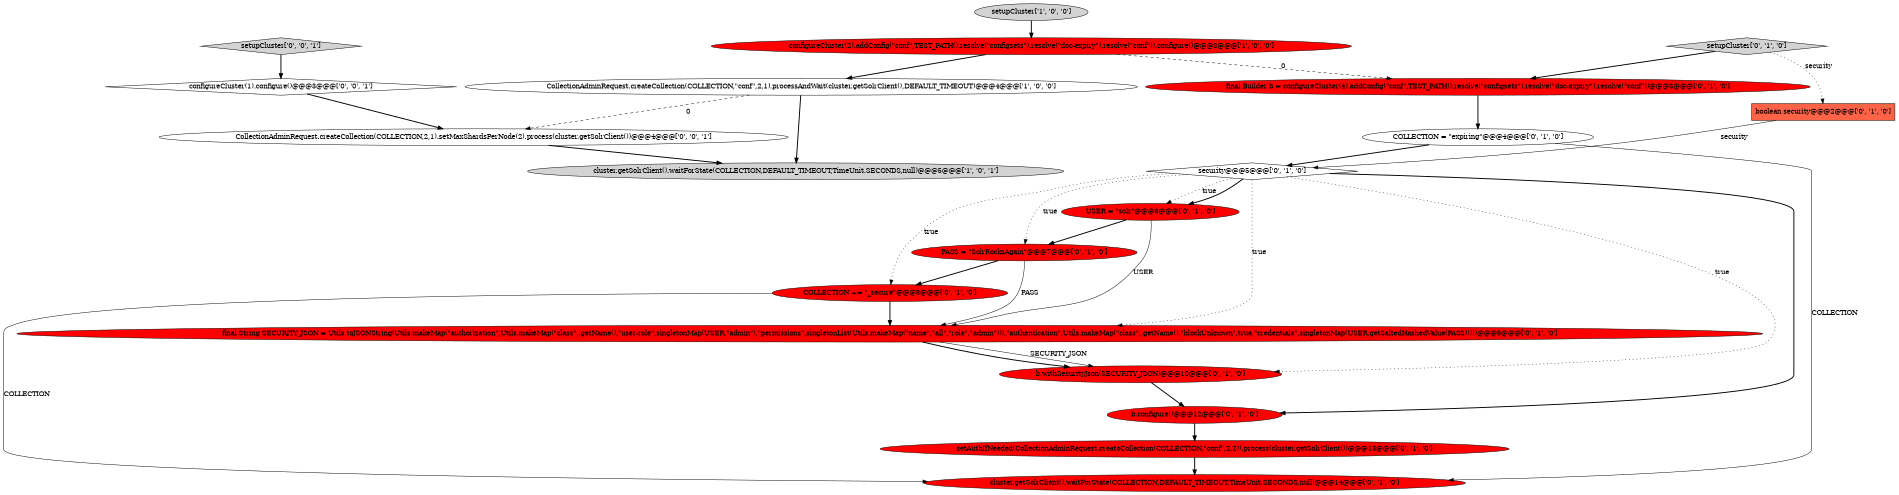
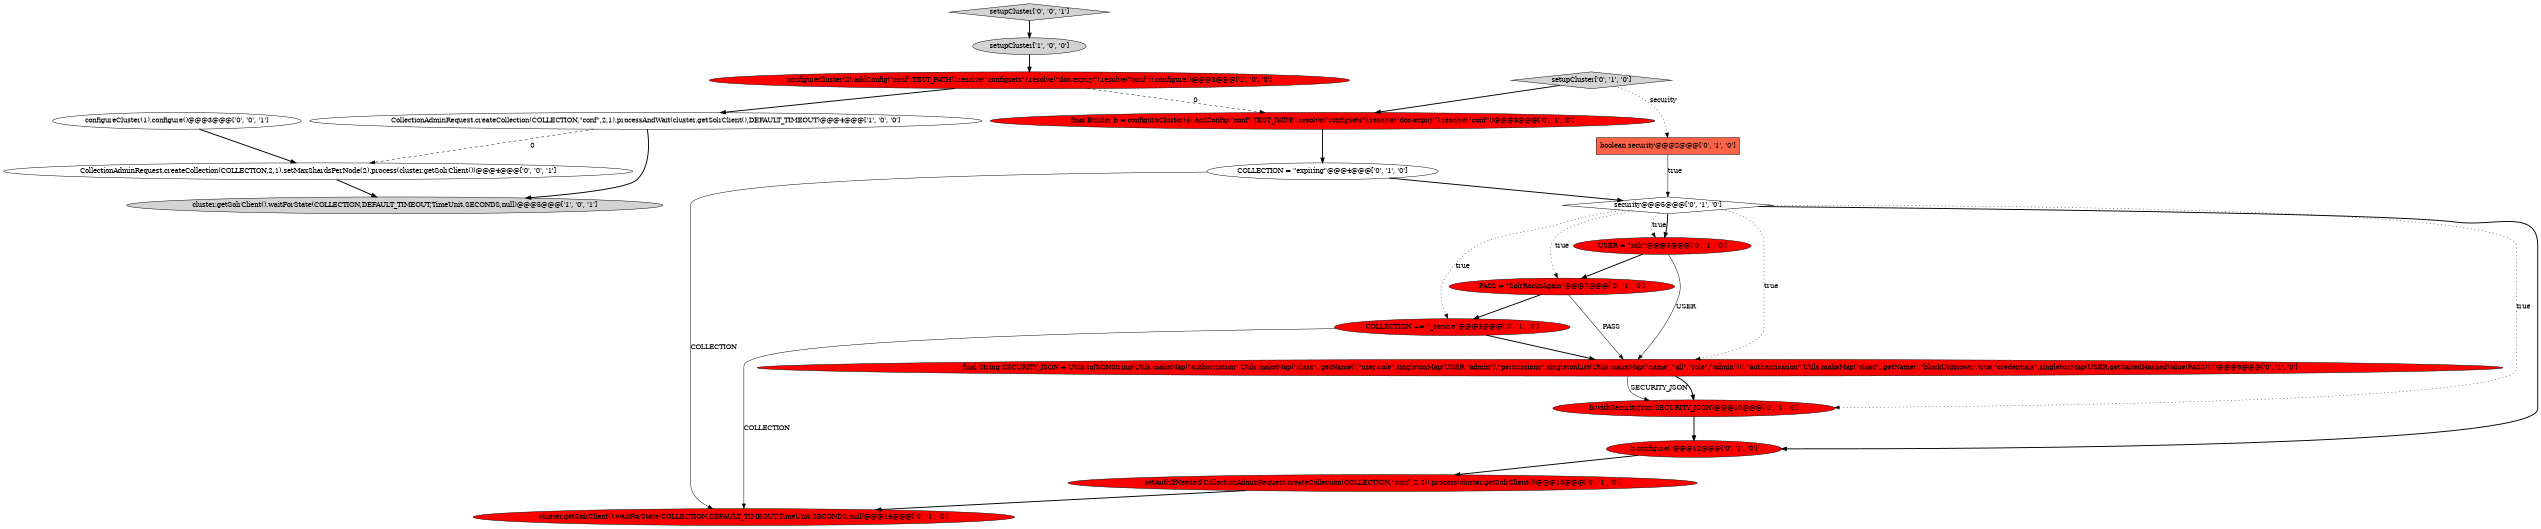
  digraph {
    node [fillcolor=red shape=ellipse style=filled]
    edge [style=bold]
    n1 [fillcolor=lightgray label="setupCluster['0', '0', '1']" shape=diamond]
-   n2 [fillcolor=white label="configureCluster(1).configure()@@@3@@@['0', '0', '1']" shape=diamond]
+   n2 [fillcolor=white label="configureCluster(1).configure()@@@3@@@['0', '0', '1']"]
    n3 [fillcolor=white label="CollectionAdminRequest.createCollection(COLLECTION,2,1).setMaxShardsPerNode(2).process(cluster.getSolrClient())@@@4@@@['0', '0', '1']"]
    n4 [label="USER = \"solr\"@@@6@@@['0', '1', '0']"]
    n5 [label="final String SECURITY_JSON = Utils.toJSONString(Utils.makeMap(\"authorization\",Utils.makeMap(\"class\",.getName(),\"user-role\",singletonMap(USER,\"admin\"),\"permissions\",singletonList(Utils.makeMap(\"name\",\"all\",\"role\",\"admin\"))),\"authentication\",Utils.makeMap(\"class\",.getName(),\"blockUnknown\",true,\"credentials\",singletonMap(USER,getSaltedHashedValue(PASS)))))@@@9@@@['0', '1', '0']"]
    n6 [label="PASS = \"SolrRocksAgain\"@@@7@@@['0', '1', '0']"]
    n7 [label="b.withSecurityJson(SECURITY_JSON)@@@10@@@['0', '1', '0']"]
    n8 [label="COLLECTION += \"_secure\"@@@8@@@['0', '1', '0']"]
    n9 [label="cluster.getSolrClient().waitForState(COLLECTION,DEFAULT_TIMEOUT,TimeUnit.SECONDS,null)@@@14@@@['0', '1', '0']"]
    n10 [fillcolor=lightgray label="setupCluster['1', '0', '0']"]
    n11 [label="configureCluster(2).addConfig(\"conf\",TEST_PATH().resolve(\"configsets\").resolve(\"doc-expiry\").resolve(\"conf\")).configure()@@@3@@@['1', '0', '0']"]
    n12 [label="final Builder b = configureCluster(4).addConfig(\"conf\",TEST_PATH().resolve(\"configsets\").resolve(\"doc-expiry\").resolve(\"conf\"))@@@3@@@['0', '1', '0']"]
    n13 [fillcolor=white label="CollectionAdminRequest.createCollection(COLLECTION,\"conf\",2,1).processAndWait(cluster.getSolrClient(),DEFAULT_TIMEOUT)@@@4@@@['1', '0', '0']"]
    n14 [label="setAuthIfNeeded(CollectionAdminRequest.createCollection(COLLECTION,\"conf\",2,2)).process(cluster.getSolrClient())@@@13@@@['0', '1', '0']"]
    n15 [fillcolor=lightgray label="cluster.getSolrClient().waitForState(COLLECTION,DEFAULT_TIMEOUT,TimeUnit.SECONDS,null)@@@5@@@['1', '0', '1']"]
    n16 [fillcolor=white label="security@@@5@@@['0', '1', '0']" shape=diamond]
    n17 [label="b.configure()@@@12@@@['0', '1', '0']"]
    n18 [fillcolor=white label="COLLECTION = \"expiring\"@@@4@@@['0', '1', '0']"]
    n19 [fillcolor=tomato label="boolean security@@@2@@@['0', '1', '0']" shape=box]
    n20 [fillcolor=lightgray label="setupCluster['0', '1', '0']" shape=diamond]
-   n1 -> n2
+   n1 -> n10
    n2 -> n3
    n3 -> n15
    n4 -> n5 [label=USER style=solid]
    n4 -> n6
    n5 -> n7 [label=SECURITY_JSON style=solid]
    n5 -> n7
    n6 -> n5 [label=PASS style=solid]
    n6 -> n8
    n7 -> n17
    n8 -> n5
    n8 -> n9 [label=COLLECTION style=solid]
    n10 -> n11
    n11 -> n12 [label=0 style=dashed]
    n11 -> n13
    n12 -> n18
    n13 -> n3 [label=0 style=dashed]
    n13 -> n15
    n14 -> n9
    n16 -> n4 [label=true style=dotted]
    n16 -> n4
    n16 -> n5 [label=true style=dotted]
    n16 -> n6 [label=true style=dotted]
    n16 -> n7 [label=true style=dotted]
    n16 -> n8 [label=true style=dotted]
    n16 -> n17
    n17 -> n14
    n18 -> n9 [label=COLLECTION style=solid]
    n18 -> n16
-   n19 -> n16 [label=security style=solid]
+   n19 -> n16 [label=true style=solid]
    n20 -> n12
    n20 -> n19 [label=security style=dotted]
  }
